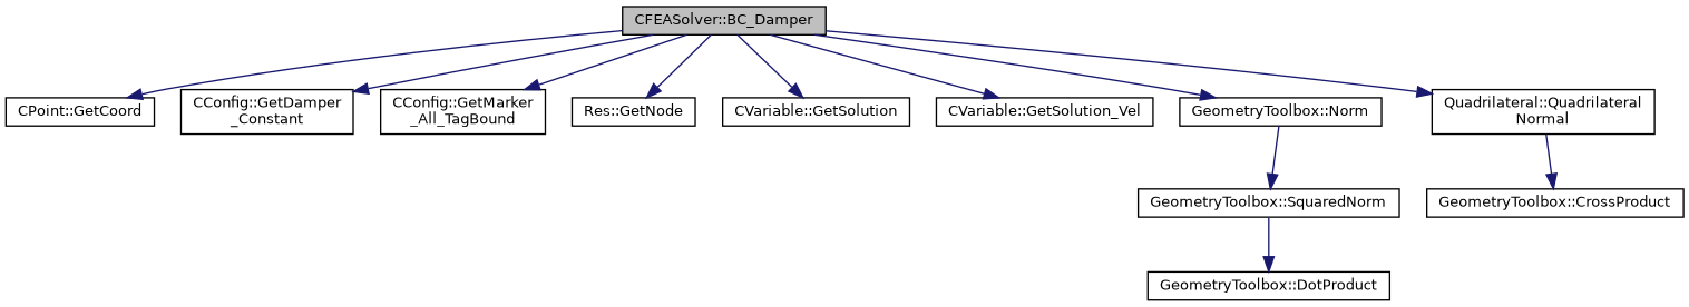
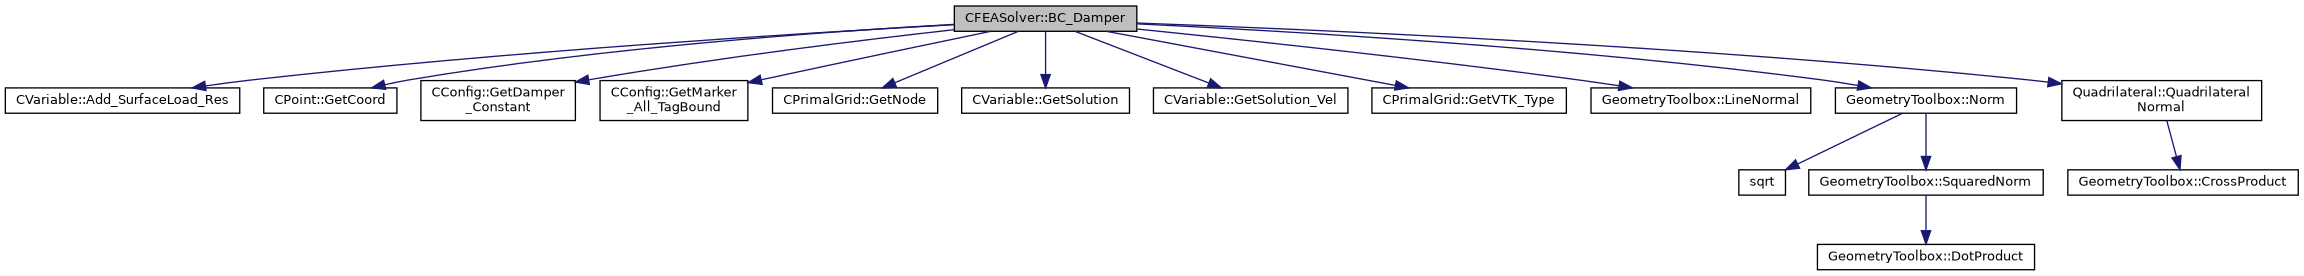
  digraph {
    rankdir=TB
    node [color=black fillcolor=white fontname=Helvetica fontsize=10 shape=record style=filled]
    edge [color=midnightblue fontname=Helvetica fontsize=10 labelfontname=Helvetica labelfontsize=10 style=solid]
    n1 [fillcolor=grey75 fontcolor=black height=0.2 label="CFEASolver::BC_Damper" width=0.4]
+   n2 [height=0.2 label="CVariable::Add_SurfaceLoad_Res" width=0.4]
    n3 [height=0.2 label="CPoint::GetCoord" width=0.4]
    n4 [height=0.2 label="CConfig::GetDamper\l_Constant" width=0.4]
    n5 [height=0.2 label="CConfig::GetMarker\l_All_TagBound" width=0.4]
-   n6 [height=0.2 label="Res::GetNode" width=0.4]
+   n6 [height=0.2 label="CPrimalGrid::GetNode" width=0.4]
    n7 [height=0.2 label="CVariable::GetSolution" width=0.4]
    n8 [height=0.2 label="CVariable::GetSolution_Vel" width=0.4]
+   n9 [height=0.2 label="CPrimalGrid::GetVTK_Type" width=0.4]
+   n10 [height=0.2 label="GeometryToolbox::LineNormal" width=0.4]
    n11 [height=0.2 label="GeometryToolbox::Norm" width=0.4]
    n12 [height=0.2 label="Quadrilateral::Quadrilateral\lNormal" width=0.4]
+   n13 [height=0.2 label=sqrt width=0.4]
    n14 [height=0.2 label="GeometryToolbox::SquaredNorm" width=0.4]
    n15 [height=0.2 label="GeometryToolbox::CrossProduct" width=0.4]
    n16 [height=0.2 label="GeometryToolbox::DotProduct" width=0.4]
+   n1 -> n2
    n1 -> n3
    n1 -> n4
    n1 -> n5
    n1 -> n6
    n1 -> n7
    n1 -> n8
+   n1 -> n9
+   n1 -> n10
    n1 -> n11
    n1 -> n12
+   n11 -> n13
    n11 -> n14
    n12 -> n15
    n14 -> n16
  }
